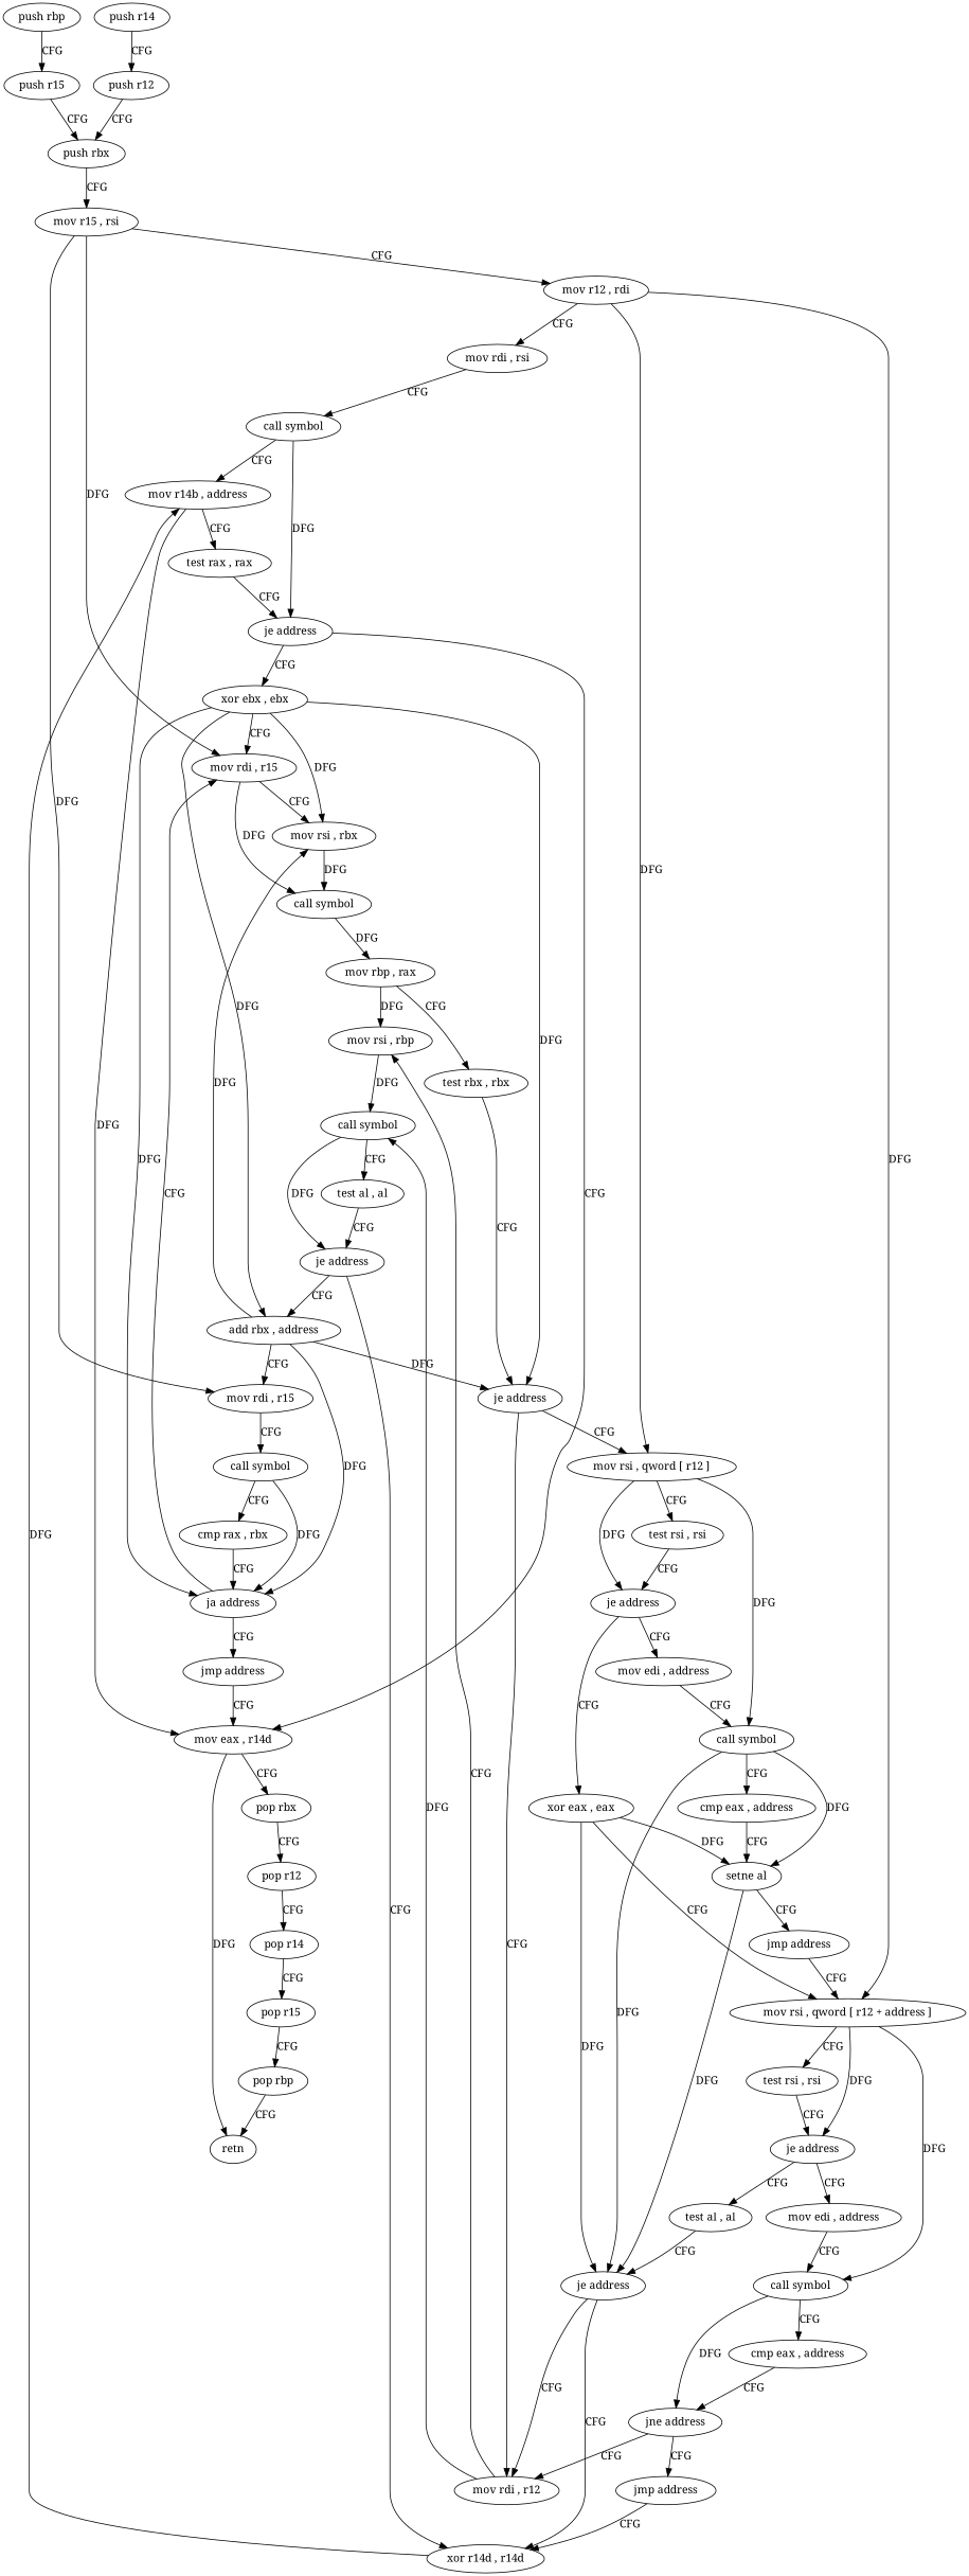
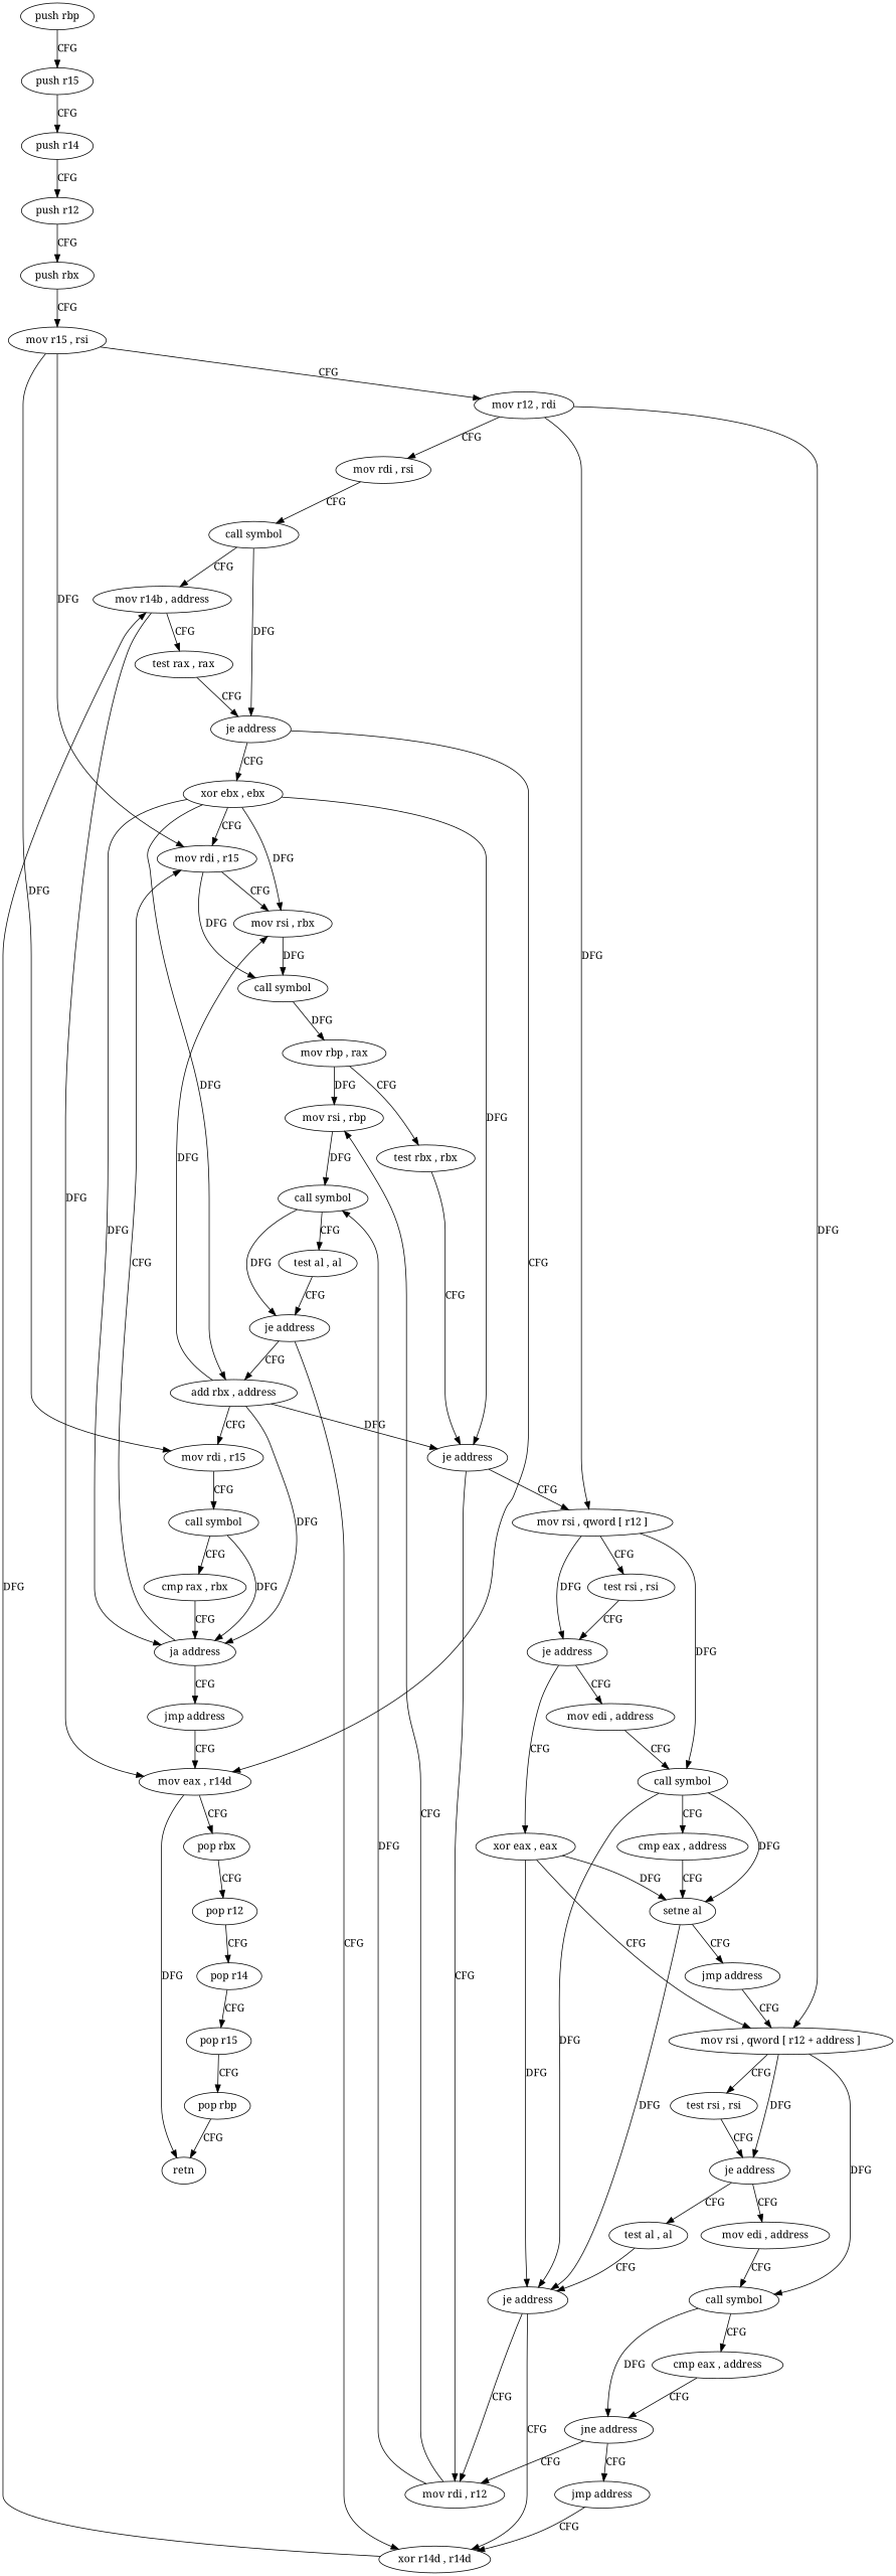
  digraph {
    fontname="Noto Serif"
    node [fontname="Noto Serif"]
    edge [fontname="Noto Serif"]
    n1 [label="push rbp"]
    n2 [label="push r15"]
    n3 [label="push r14"]
    n4 [label="push r12"]
    n5 [label="push rbx"]
    n6 [label="mov r15 , rsi"]
    n7 [label="mov r12 , rdi"]
    n8 [label="mov rdi , r15"]
    n9 [label="mov rdi , r15"]
    n10 [label="mov rdi , rsi"]
    n11 [label="mov rsi , qword [ r12 ]"]
    n12 [label="mov rsi , qword [ r12 + address ]"]
    n13 [label="mov rsi , rbx"]
    n14 [label="call symbol"]
    n15 [label="call symbol"]
    n16 [label="call symbol"]
    n17 [label="mov rdi , r12"]
    n18 [label="mov rsi , rbp"]
    n19 [label="call symbol"]
    n20 [label="test rsi , rsi"]
    n21 [label="je address"]
    n22 [label="call symbol"]
    n23 [label="call symbol"]
    n24 [label="test rsi , rsi"]
    n25 [label="je address"]
    n26 [label="mov r14b , address"]
    n27 [label="je address"]
    n28 [label="test rax , rax"]
    n29 [label="mov eax , r14d"]
    n30 [label="xor ebx , ebx"]
    n31 [label="pop rbx"]
    n32 [label=retn]
    n33 [label="add rbx , address"]
    n34 [label="ja address"]
    n35 [label="je address"]
    n36 [label="pop r12"]
    n37 [label="jmp address"]
    n38 [label="pop r14"]
    n39 [label="pop r15"]
    n40 [label="pop rbp"]
    n41 [label="mov rbp , rax"]
    n42 [label="test al , al"]
    n43 [label="je address"]
    n44 [label="xor r14d , r14d"]
    n45 [label="xor eax , eax"]
    n46 [label="mov edi , address"]
    n47 [label="setne al"]
    n48 [label="je address"]
    n49 [label="cmp eax , address"]
    n50 [label="jmp address"]
    n51 [label="cmp rax , rbx"]
    n52 [label="cmp eax , address"]
    n53 [label="jne address"]
    n54 [label="test al , al"]
    n55 [label="mov edi , address"]
    n56 [label="test rbx , rbx"]
    n57 [label="jmp address"]
    n1 -> n2 [label=CFG]
-   n2 -> n5 [label=CFG]
+   n2 -> n3 [label=CFG]
    n3 -> n4 [label=CFG]
    n4 -> n5 [label=CFG]
    n5 -> n6 [label=CFG]
    n6 -> n7 [label=CFG]
    n6 -> n8 [label=DFG]
    n6 -> n9 [label=DFG]
    n7 -> n10 [label=CFG]
    n7 -> n11 [label=DFG]
    n7 -> n12 [label=DFG]
    n8 -> n13 [label=CFG]
    n8 -> n14 [label=DFG]
    n9 -> n15 [label=CFG]
    n10 -> n16 [label=CFG]
    n11 -> n20 [label=CFG]
    n11 -> n21 [label=DFG]
    n11 -> n22 [label=DFG]
    n12 -> n23 [label=DFG]
    n12 -> n24 [label=CFG]
    n12 -> n25 [label=DFG]
    n13 -> n14 [label=DFG]
    n14 -> n41 [label=DFG]
    n15 -> n34 [label=DFG]
    n15 -> n51 [label=CFG]
    n16 -> n26 [label=CFG]
    n16 -> n27 [label=DFG]
    n17 -> n18 [label=CFG]
    n17 -> n19 [label=DFG]
    n18 -> n19 [label=DFG]
    n19 -> n42 [label=CFG]
    n19 -> n43 [label=DFG]
    n20 -> n21 [label=CFG]
    n21 -> n45 [label=CFG]
    n21 -> n46 [label=CFG]
    n22 -> n47 [label=DFG]
    n22 -> n48 [label=DFG]
    n22 -> n49 [label=CFG]
    n23 -> n52 [label=CFG]
    n23 -> n53 [label=DFG]
    n24 -> n25 [label=CFG]
    n25 -> n54 [label=CFG]
    n25 -> n55 [label=CFG]
    n26 -> n28 [label=CFG]
    n26 -> n29 [label=DFG]
    n27 -> n29 [label=CFG]
    n27 -> n30 [label=CFG]
    n28 -> n27 [label=CFG]
    n29 -> n31 [label=CFG]
    n29 -> n32 [label=DFG]
    n30 -> n8 [label=CFG]
    n30 -> n13 [label=DFG]
    n30 -> n33 [label=DFG]
    n30 -> n34 [label=DFG]
    n30 -> n35 [label=DFG]
    n31 -> n36 [label=CFG]
    n33 -> n9 [label=CFG]
    n33 -> n13 [label=DFG]
    n33 -> n34 [label=DFG]
    n33 -> n35 [label=DFG]
    n34 -> n8 [label=CFG]
    n34 -> n37 [label=CFG]
    n35 -> n11 [label=CFG]
    n35 -> n17 [label=CFG]
    n36 -> n38 [label=CFG]
    n37 -> n29 [label=CFG]
    n38 -> n39 [label=CFG]
    n39 -> n40 [label=CFG]
    n40 -> n32 [label=CFG]
    n41 -> n18 [label=DFG]
    n41 -> n56 [label=CFG]
    n42 -> n43 [label=CFG]
    n43 -> n33 [label=CFG]
    n43 -> n44 [label=CFG]
    n44 -> n26 [label=DFG]
    n45 -> n12 [label=CFG]
    n45 -> n47 [label=DFG]
    n45 -> n48 [label=DFG]
    n46 -> n22 [label=CFG]
    n47 -> n48 [label=DFG]
    n47 -> n50 [label=CFG]
    n48 -> n17 [label=CFG]
    n48 -> n44 [label=CFG]
    n49 -> n47 [label=CFG]
    n50 -> n12 [label=CFG]
    n51 -> n34 [label=CFG]
    n52 -> n53 [label=CFG]
    n53 -> n17 [label=CFG]
    n53 -> n57 [label=CFG]
    n54 -> n48 [label=CFG]
    n55 -> n23 [label=CFG]
    n56 -> n35 [label=CFG]
    n57 -> n44 [label=CFG]
  }
